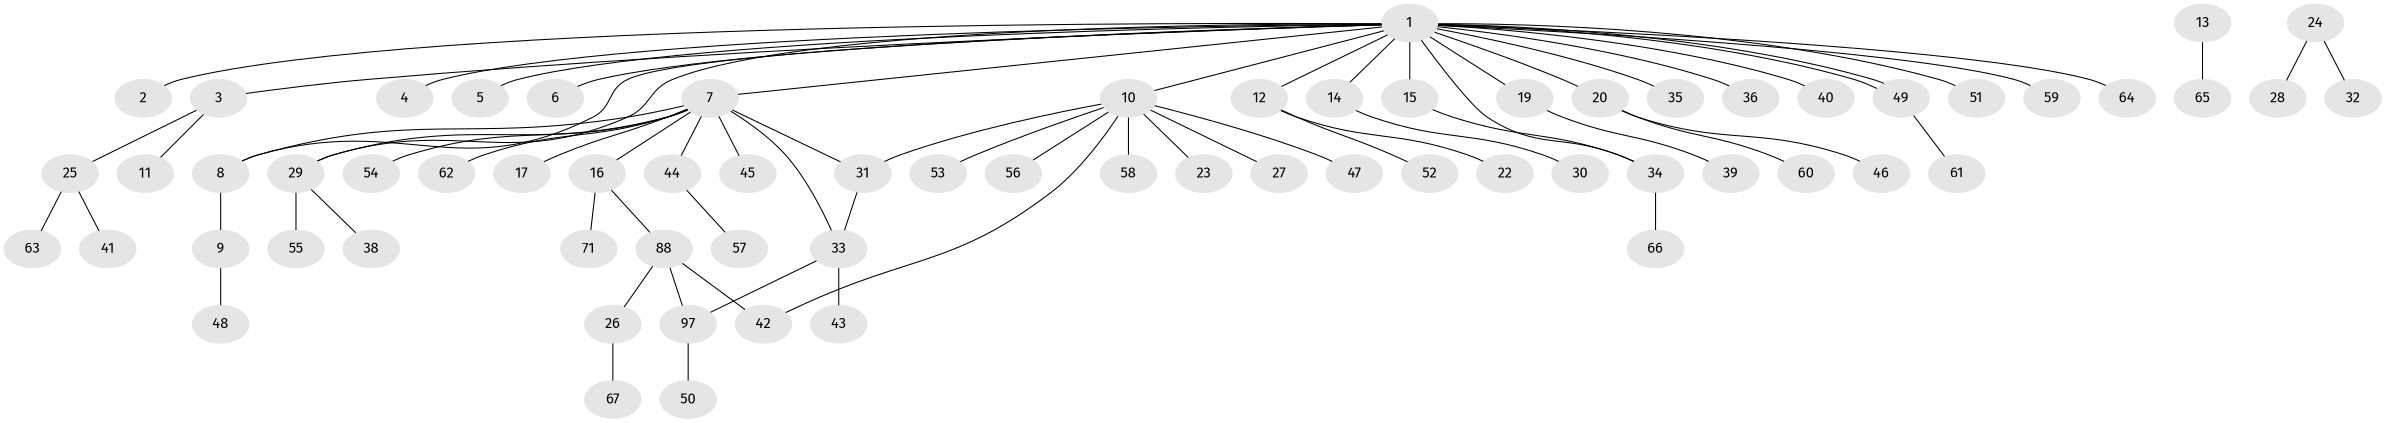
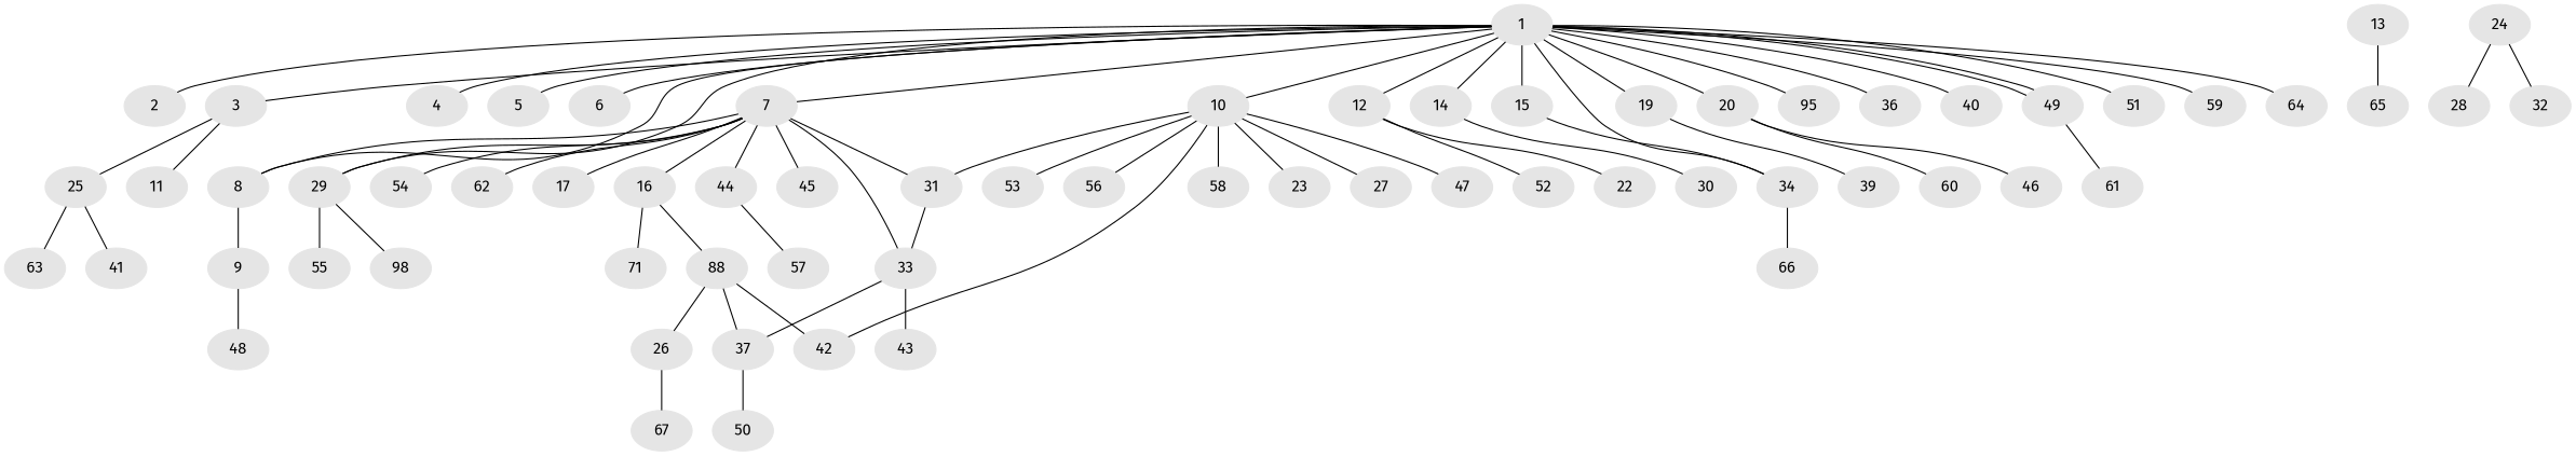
  graph {
    fontname="Fira Sans"
    node [color=gray90 fontname="Fira Sans" style=filled]
    edge [fontname="Fira Sans"]
    1
    2
    3
    4
    5
    6
    7
    8
    10
    12
    14
    15
    19
    20
    29
    34
-   35
+   35 [label=95]
    36
    40
    49
    51
    59
    64
    11
    25
    16
    17
    31
    33
    44
    45
    54
    62
    9
    23
    27
    42
    47
    53
    56
    58
    22
    52
    13
    65
    30
    39
    46
    60
-   38
+   38 [label=98]
    55
    66
    61
    41
    63
    n56 [label=88]
    n57 [label=71]
-   37 [label=97]
+   37
    43
    57
    48
    24
    28
    32
    26
    67
    50
    1 -- 2
    1 -- 3
    1 -- 4
    1 -- 5
    1 -- 6
    1 -- 7
    1 -- 8
    1 -- 10
    1 -- 12
    1 -- 14
    1 -- 15
    1 -- 19
    1 -- 20
    1 -- 29
    1 -- 34
    1 -- 35
    1 -- 36
    1 -- 40
    1 -- 49
    1 -- 49
    1 -- 51
    1 -- 59
    1 -- 64
    3 -- 11
    3 -- 25
    7 -- 8
    7 -- 29
    7 -- 16
    7 -- 17
    7 -- 31
    7 -- 33
    7 -- 44
    7 -- 45
    7 -- 54
    7 -- 62
    8 -- 9
    10 -- 31
    10 -- 23
    10 -- 27
    10 -- 42
    10 -- 47
    10 -- 53
    10 -- 56
    10 -- 58
    12 -- 22
    12 -- 52
    14 -- 30
    15 -- 34
    19 -- 39
    20 -- 46
    20 -- 60
    29 -- 38
    29 -- 55
    34 -- 66
    49 -- 61
    25 -- 41
    25 -- 63
    16 -- n56
    16 -- n57
    31 -- 33
    33 -- 37
    33 -- 43
    44 -- 57
    9 -- 48
    13 -- 65
    n56 -- 42
    n56 -- 37
    n56 -- 26
    37 -- 50
    24 -- 28
    24 -- 32
    26 -- 67
  }
